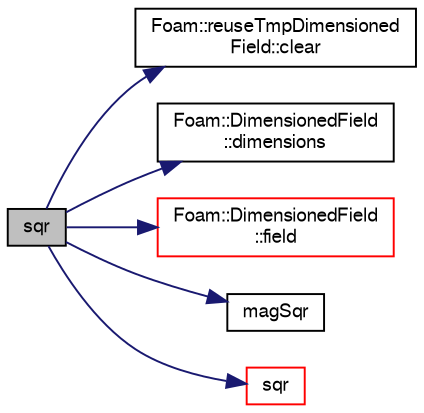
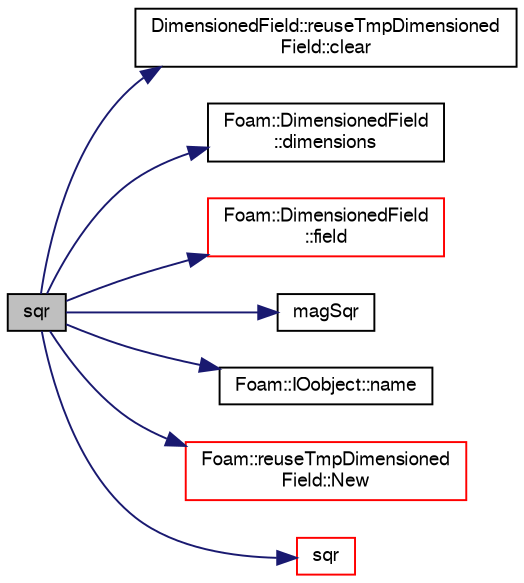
  digraph {
    rankdir=LR
    node [color=black fontname=FreeSans fontsize=10 shape=record]
    edge [color=midnightblue fontname=FreeSans fontsize=10 labelfontname=FreeSans labelfontsize=10 style=solid]
    n1 [fillcolor=grey75 fontcolor=black height=0.2 label=sqr style=filled width=0.4]
-   n2 [height=0.2 label="Foam::reuseTmpDimensioned\lField::clear" width=0.4]
+   n2 [height=0.2 label="DimensionedField::reuseTmpDimensioned\lField::clear" width=0.4]
    n3 [height=0.2 label="Foam::DimensionedField\l::dimensions" width=0.4]
    n4 [color=red height=0.2 label="Foam::DimensionedField\l::field" width=0.4]
    n5 [height=0.2 label=magSqr width=0.4]
+   n6 [height=0.2 label="Foam::IOobject::name" width=0.4]
+   n7 [color=red height=0.2 label="Foam::reuseTmpDimensioned\lField::New" width=0.4]
    n8 [color=red height=0.2 label=sqr width=0.4]
    n1 -> n2
    n1 -> n3
    n1 -> n4
    n1 -> n5
+   n1 -> n6
+   n1 -> n7
    n1 -> n8
  }
